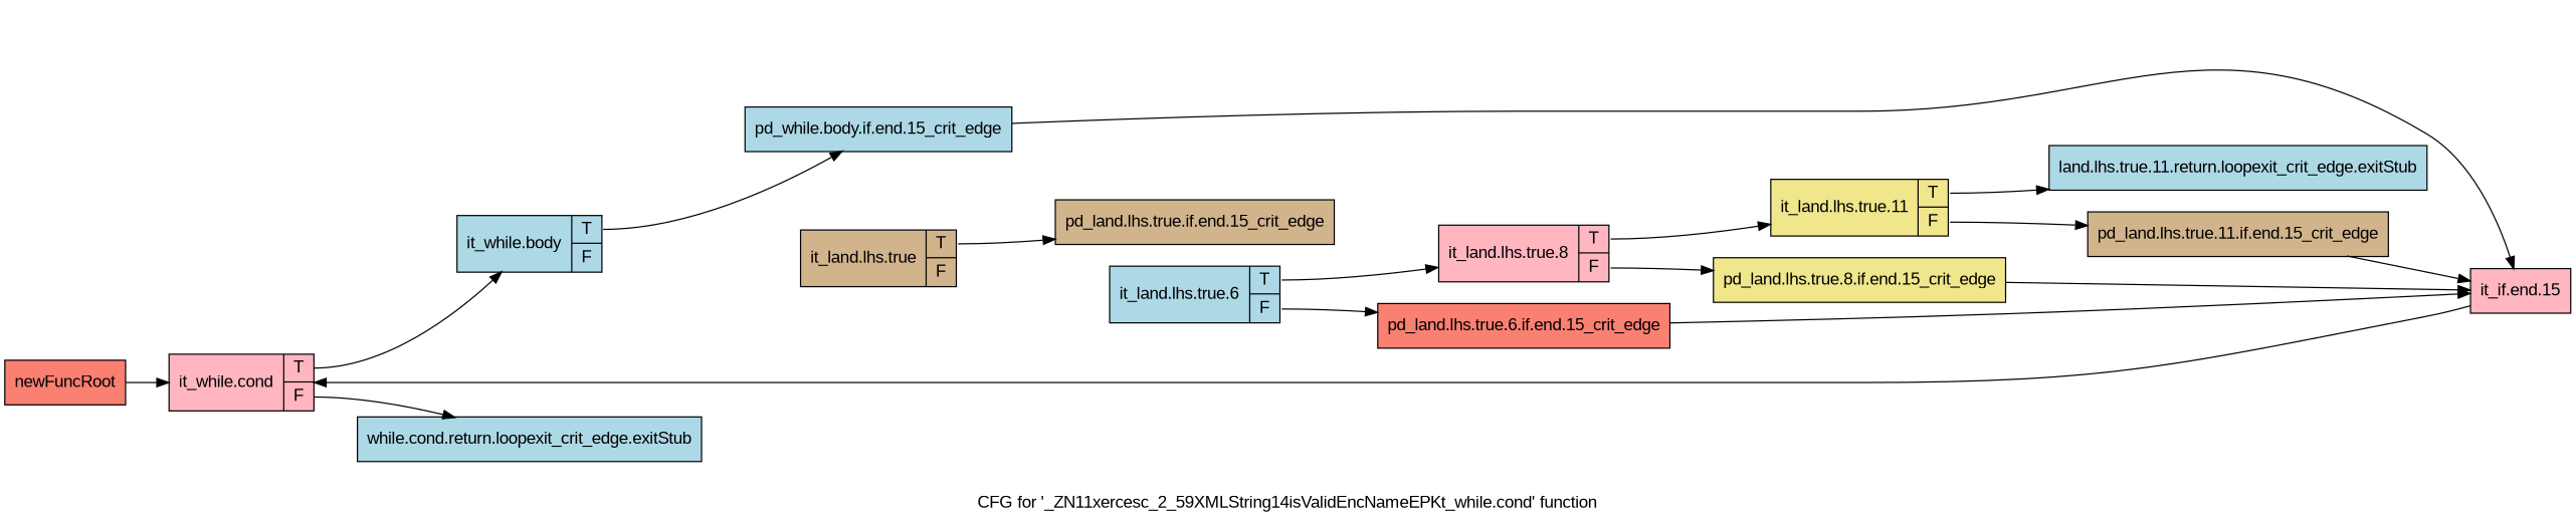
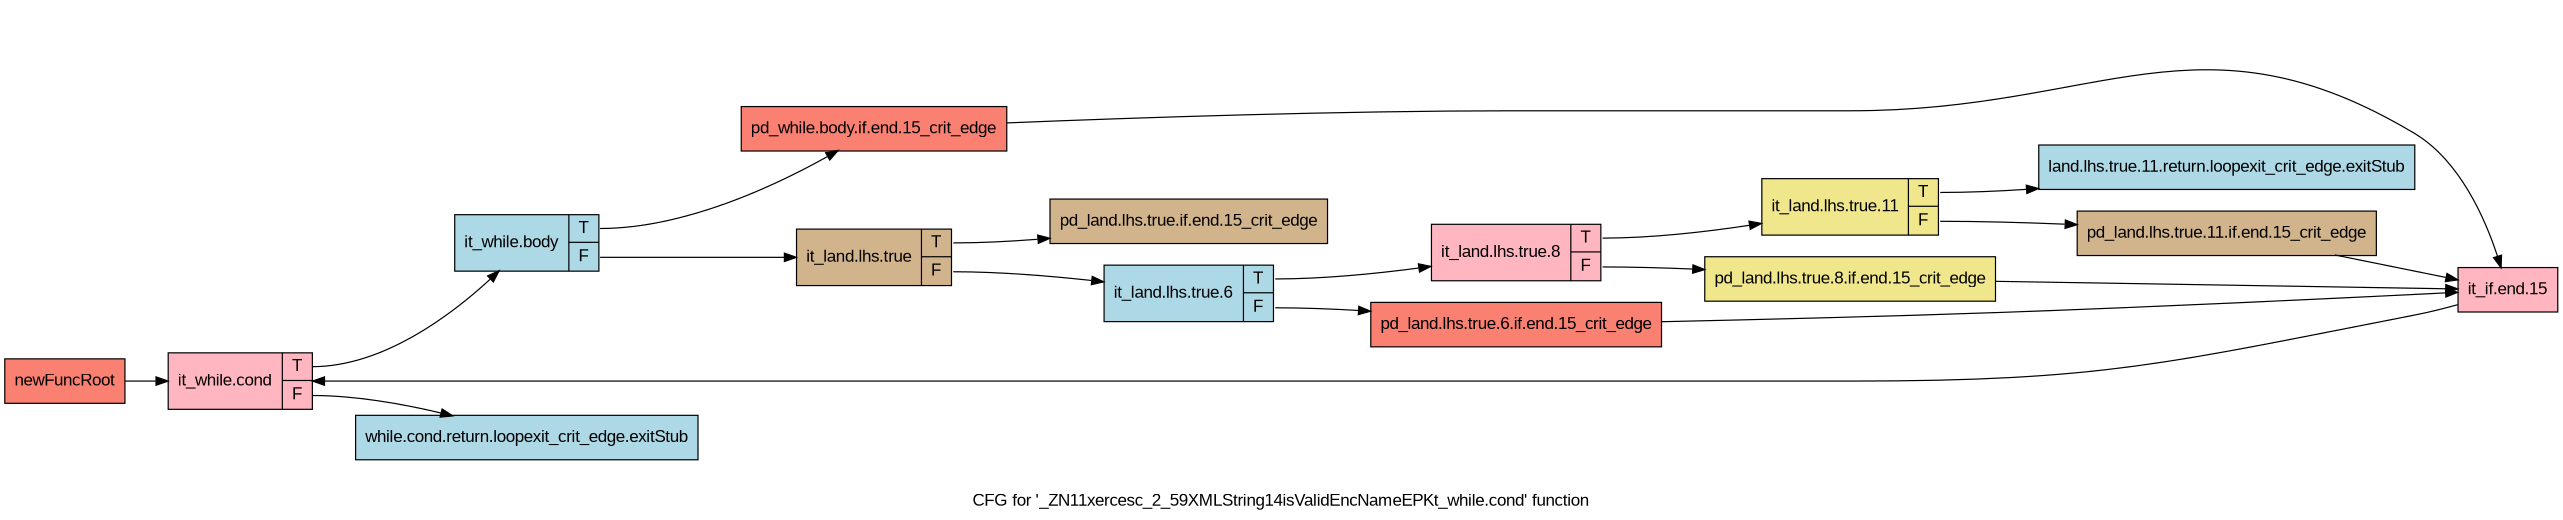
  digraph {
    fontname="Liberation Sans"
    label="CFG for '_ZN11xercesc_2_59XMLString14isValidEncNameEPKt_while.cond' function"
    rankdir=LR
    node [fillcolor=lightblue fontname="Liberation Sans" shape=record style=filled]
    edge [fontname="Liberation Sans"]
    n1 [fillcolor=salmon label="{newFuncRoot}"]
    n2 [fillcolor=lightpink label="{it_while.cond|{<s0>T|<s1>F}}"]
    n3 [label="{while.cond.return.loopexit_crit_edge.exitStub}"]
    n4 [label="{it_while.body|{<s0>T|<s1>F}}"]
-   n5 [label="{pd_while.body.if.end.15_crit_edge}"]
+   n5 [fillcolor=salmon label="{pd_while.body.if.end.15_crit_edge}"]
    n6 [fillcolor=tan label="{it_land.lhs.true|{<s0>T|<s1>F}}"]
    n7 [label="{land.lhs.true.11.return.loopexit_crit_edge.exitStub}"]
    n8 [fillcolor=lightpink label="{it_if.end.15}"]
    n9 [fillcolor=tan label="{pd_land.lhs.true.if.end.15_crit_edge}"]
    n10 [label="{it_land.lhs.true.6|{<s0>T|<s1>F}}"]
    n11 [fillcolor=lightpink label="{it_land.lhs.true.8|{<s0>T|<s1>F}}"]
    n12 [fillcolor=salmon label="{pd_land.lhs.true.6.if.end.15_crit_edge}"]
    n13 [fillcolor=khaki label="{it_land.lhs.true.11|{<s0>T|<s1>F}}"]
    n14 [fillcolor=khaki label="{pd_land.lhs.true.8.if.end.15_crit_edge}"]
    n15 [fillcolor=tan label="{pd_land.lhs.true.11.if.end.15_crit_edge}"]
    n1 -> n2
    n2 -> n3 [tailport=s1]
    n2 -> n4 [tailport=s0]
    n4 -> n5 [tailport=s0]
+   n4 -> n6 [tailport=s1]
    n5 -> n8
    n6 -> n9 [tailport=s0]
+   n6 -> n10 [tailport=s1]
    n8 -> n2
    n10 -> n11 [tailport=s0]
    n10 -> n12 [tailport=s1]
    n11 -> n13 [tailport=s0]
    n11 -> n14 [tailport=s1]
    n12 -> n8
    n13 -> n7 [tailport=s0]
    n13 -> n15 [tailport=s1]
    n14 -> n8
    n15 -> n8
  }
